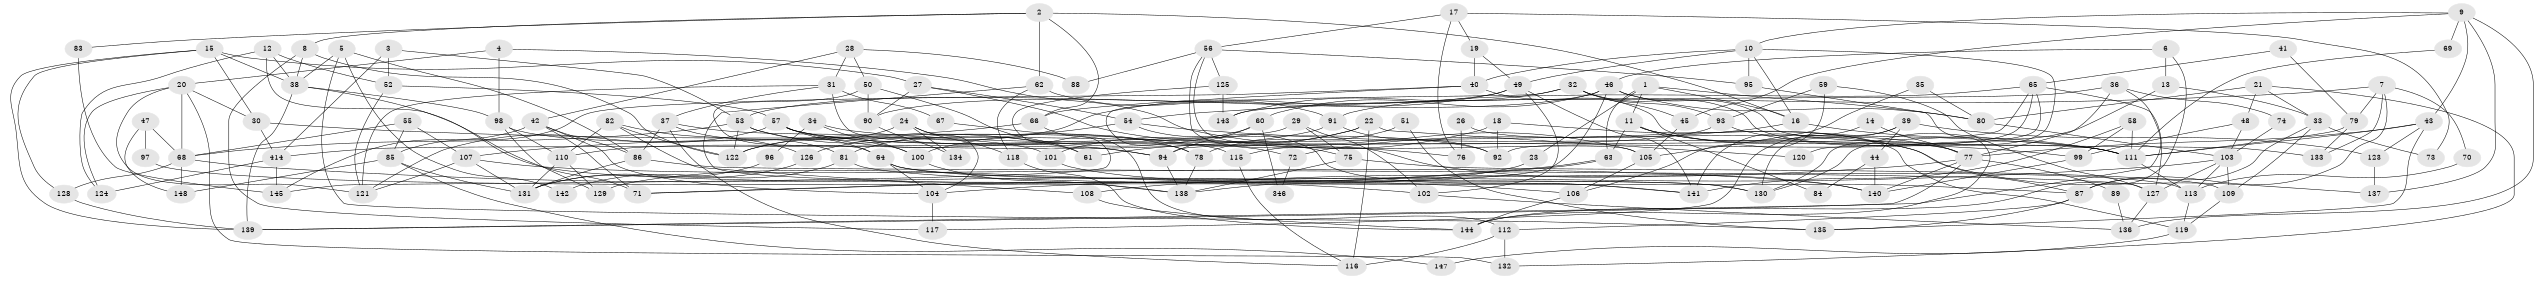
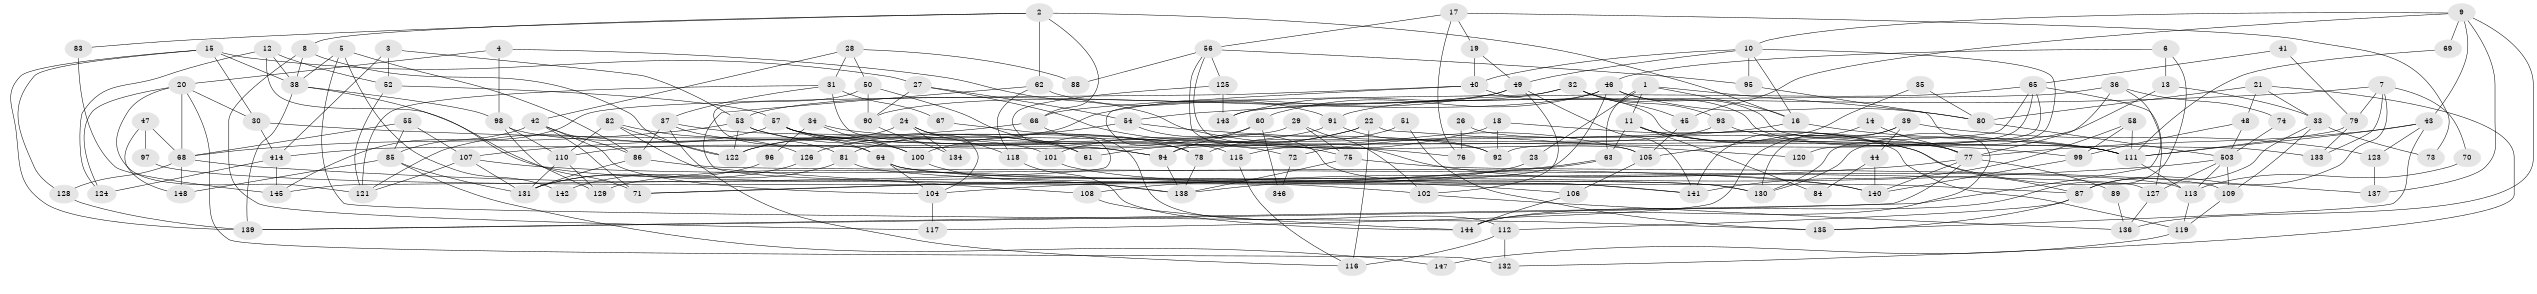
  graph {
    node [color=gray90 style=filled]
    1
    11
    16
    23
    63
    80
    87
    77
    84
    72
    111
    129
    71
-   103
+   103 [label=503]
    2
    8
    62
    66
    83
    38
    117
    122
    118
    138
    91
    107
    112
    145
    3
    52
    53
    n32 [label=414]
    121
    57
    61
    68
    100
    124
    4
    20
    98
    105
    30
    132
    101
    110
    106
    5
    86
    135
    142
    139
    127
    131
    6
    13
    46
    144
    130
    33
    133
    90
    60
    7
    54
    70
    79
    141
    81
    99
    113
    9
    10
    43
    45
    69
    136
    137
    40
    49
    95
    123
    85
    102
    140
    89
    108
    12
    73
    109
    14
    15
    27
    128
    75
    76
    n97 [label=346]
    17
    19
    56
    88
    125
    18
    92
    148
    21
    48
    22
    116
    120
    24
    104
    134
    51
    78
    147
    26
    119
    28
    31
    42
    50
    37
    67
    94
    64
    29
    115
    32
    93
    143
    34
    96
    35
    36
    74
    39
    44
    41
    65
    126
    47
    97
    55
    58
-   59
    82
    1 -- 11
    1 -- 16
    1 -- 23
    1 -- 63
    1 -- 80
    11 -- 63
    11 -- 87
    11 -- 77
    11 -- 84
    16 -- 72
    16 -- 111
    23 -- 129
    63 -- 71
    63 -- 71
    80 -- 103
    87 -- 112
    87 -- 135
    77 -- 139
    77 -- 140
    77 -- 89
    77 -- 108
    72 -- n97
    111 -- 113
    103 -- 127
    103 -- 113
    103 -- 109
    103 -- 104
    2 -- 16
    2 -- 8
    2 -- 62
    2 -- 66
    2 -- 83
    8 -- 38
    8 -- 117
    8 -- 122
    62 -- 118
    62 -- 138
    62 -- 91
    66 -- 107
    66 -- 112
    83 -- 145
    38 -- 71
    38 -- 98
    38 -- 139
    118 -- 144
    91 -- 110
    91 -- 92
    107 -- 121
    107 -- 131
    107 -- 140
    112 -- 132
    112 -- 116
    3 -- 52
    3 -- 53
    3 -- n32
    52 -- 121
    52 -- 57
    53 -- 122
    53 -- 61
    53 -- 68
    53 -- 100
    n32 -- 145
    n32 -- 124
    57 -- 72
    57 -- 121
    57 -- 92
    57 -- 94
    57 -- 64
    68 -- 106
    68 -- 128
    68 -- 148
    100 -- 138
    4 -- 20
    4 -- 98
    4 -- 105
    20 -- 121
    20 -- 68
    20 -- 124
    20 -- 30
    20 -- 132
    98 -- 129
    98 -- 101
    98 -- 110
    105 -- 106
    30 -- n32
    30 -- 76
    101 -- 141
    110 -- 129
    110 -- 131
    106 -- 144
    5 -- 38
    5 -- 86
    5 -- 135
    5 -- 142
    86 -- 127
    86 -- 131
    127 -- 136
    6 -- 13
    6 -- 46
    6 -- 144
    13 -- 130
    13 -- 33
    46 -- 80
    46 -- 138
    46 -- 133
    46 -- 90
    46 -- 60
    33 -- 87
    33 -- 73
    33 -- 109
    90 -- 134
    60 -- n97
    60 -- 94
    60 -- 126
    7 -- 87
    7 -- 133
    7 -- 54
    7 -- 70
    7 -- 79
    54 -- 141
    54 -- 81
    54 -- 99
    70 -- 113
    79 -- 111
    79 -- 133
    81 -- 87
    81 -- 142
    99 -- 140
    113 -- 119
    9 -- 10
    9 -- 43
    9 -- 45
    9 -- 69
    9 -- 136
    9 -- 137
    10 -- 16
    10 -- 130
    10 -- 40
    10 -- 49
    10 -- 95
    43 -- 77
    43 -- 111
    43 -- 135
    43 -- 123
    45 -- 105
    69 -- 111
    40 -- 77
    40 -- 66
    40 -- 85
    49 -- 122
    49 -- 53
    49 -- 141
    49 -- 102
    95 -- 144
    123 -- 137
    85 -- 131
    85 -- 148
    85 -- 147
    102 -- 136
    89 -- 136
    108 -- 144
    12 -- 38
    12 -- 52
    12 -- 124
    12 -- 130
    109 -- 119
    14 -- 77
    14 -- 141
    15 -- 38
    15 -- 30
    15 -- 139
    15 -- 27
    15 -- 128
    27 -- 90
    27 -- 54
    27 -- 75
    128 -- 139
    75 -- 138
    75 -- 109
    17 -- 73
    17 -- 76
    17 -- 19
    17 -- 56
    19 -- 40
    19 -- 49
    56 -- 105
    56 -- 95
    56 -- 140
    56 -- 88
    56 -- 125
    125 -- 145
    125 -- 143
    18 -- 61
    18 -- 137
    18 -- 92
    21 -- 80
    21 -- 132
    21 -- 33
    21 -- 48
    48 -- 103
    48 -- 99
    22 -- 100
    22 -- 101
    22 -- 116
    22 -- 120
    24 -- 122
    24 -- 118
    24 -- 104
    24 -- 134
    104 -- 117
    51 -- 135
    51 -- 78
    78 -- 138
    26 -- 76
    26 -- 119
    119 -- 147
    28 -- 88
    28 -- 31
    28 -- 42
    28 -- 50
    31 -- 121
    31 -- 37
    31 -- 67
    31 -- 94
    42 -- 71
    42 -- 145
    42 -- 86
    42 -- 104
    50 -- 61
    50 -- 90
    50 -- 64
    37 -- 86
    37 -- 81
    37 -- 116
    37 -- 115
    67 -- 78
    94 -- 138
    64 -- 130
    64 -- 113
    64 -- 104
    29 -- n32
    29 -- 102
    29 -- 75
    115 -- 116
    32 -- 111
    32 -- 45
    32 -- 78
    32 -- 93
    32 -- 143
    93 -- 111
    93 -- 115
    34 -- 111
    34 -- 100
    34 -- 96
    96 -- 131
    35 -- 80
    35 -- 105
    36 -- 77
    36 -- 139
    36 -- 143
    36 -- 74
    74 -- 103
    39 -- 117
    39 -- 130
    39 -- 123
    39 -- 44
    44 -- 84
    44 -- 140
    41 -- 79
    41 -- 65
    65 -- 91
    65 -- 127
    65 -- 92
    65 -- 120
    65 -- 94
    126 -- 131
    47 -- 68
    47 -- 148
    47 -- 97
    97 -- 102
    55 -- 107
    55 -- 68
    55 -- 85
    58 -- 111
    58 -- 141
    58 -- 99
-   59 -- 106
-   59 -- 127
-   59 -- 93
    82 -- 122
    82 -- 110
    82 -- 108
    82 -- 126
  }
